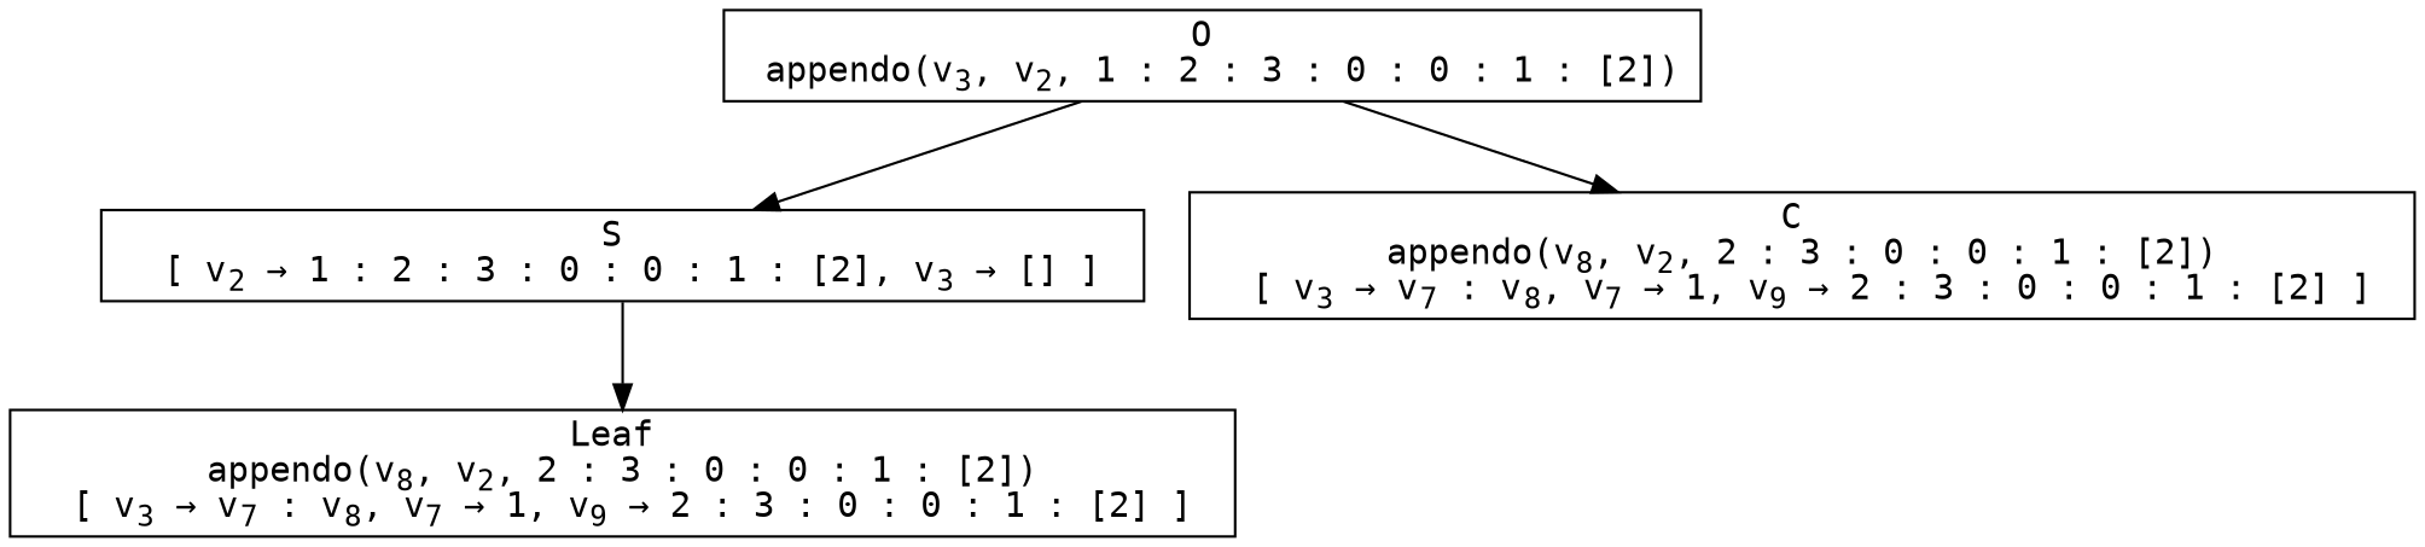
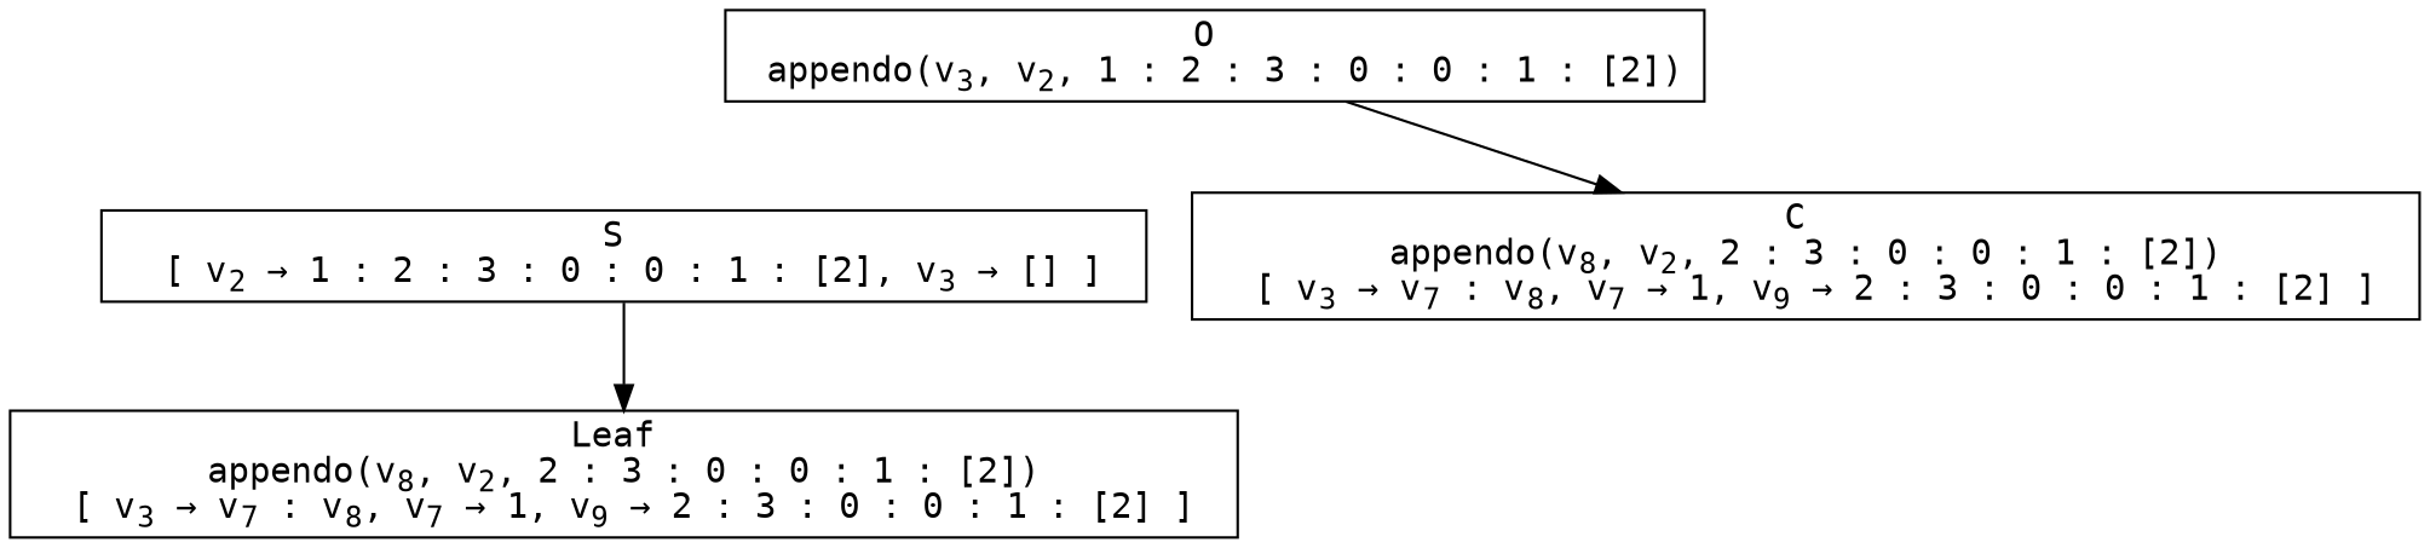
  digraph {
    fontname="DejaVu Sans Mono"
    rankdir=TB
    node [fillcolor=white fontname="DejaVu Sans Mono" shape=box style=filled]
    edge [fontname="DejaVu Sans Mono"]
    n1 [label=<O <BR/> appendo(v<SUB>3</SUB>, v<SUB>2</SUB>, 1 : 2 : 3 : 0 : 0 : 1 : [2])>]
    n2 [label=<S <BR/>  [ v<SUB>2</SUB> &rarr; 1 : 2 : 3 : 0 : 0 : 1 : [2], v<SUB>3</SUB> &rarr; [] ] >]
    n3 [label=<C <BR/> appendo(v<SUB>8</SUB>, v<SUB>2</SUB>, 2 : 3 : 0 : 0 : 1 : [2]) <BR/>  [ v<SUB>3</SUB> &rarr; v<SUB>7</SUB> : v<SUB>8</SUB>, v<SUB>7</SUB> &rarr; 1, v<SUB>9</SUB> &rarr; 2 : 3 : 0 : 0 : 1 : [2] ] >]
    n4 [label=<Leaf <BR/> appendo(v<SUB>8</SUB>, v<SUB>2</SUB>, 2 : 3 : 0 : 0 : 1 : [2]) <BR/>  [ v<SUB>3</SUB> &rarr; v<SUB>7</SUB> : v<SUB>8</SUB>, v<SUB>7</SUB> &rarr; 1, v<SUB>9</SUB> &rarr; 2 : 3 : 0 : 0 : 1 : [2] ] >]
-   n1 -> n2
    n1 -> n3
    n2 -> n4
  }
